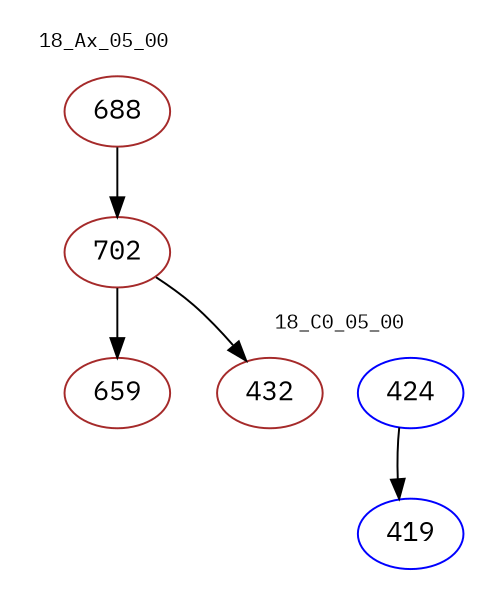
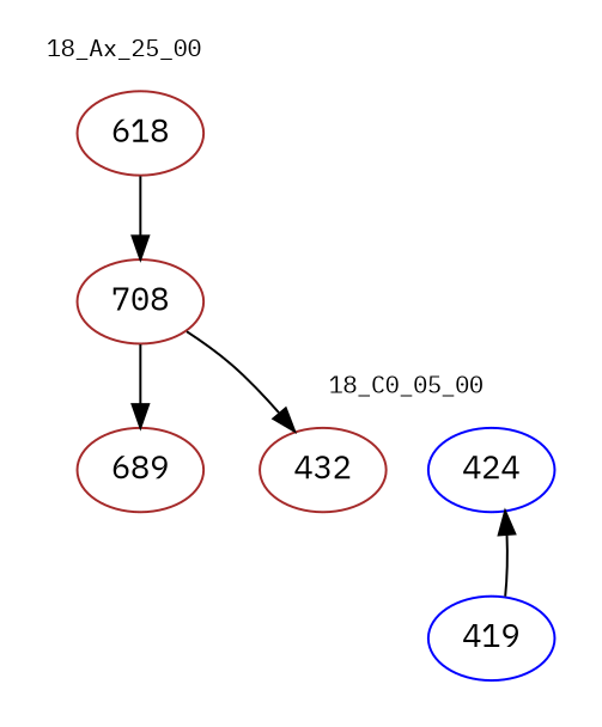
  digraph {
    fontname="IBM Plex Mono"
    node [color=brown fontname="IBM Plex Mono"]
    edge [color=black fontname="IBM Plex Mono"]
-   n1 [label=688]
-   n2 [label=659]
-   n3 [label=702]
+   n1 [label=618]
+   n2 [label=689]
+   n3 [label=708]
    n4 [color=blue label=424]
    n5 [color=blue label=419]
    n6 [label=432]
    subgraph cluster_1 {
      color=white
      fontsize=10
-     label="18_Ax_05_00"
+     label="18_Ax_25_00"
      n1
      n2
      n3
    }
    subgraph cluster_2 {
      color=white
      fontsize=10
      label="18_C0_05_00"
      n4
      n5
      n6
    }
    n1 -> n3
    n3 -> n2
    n3 -> n6
-   n4 -> n5
+   n5 -> n4
  }
